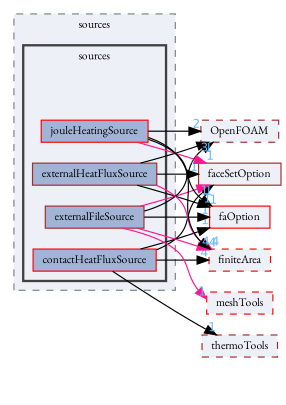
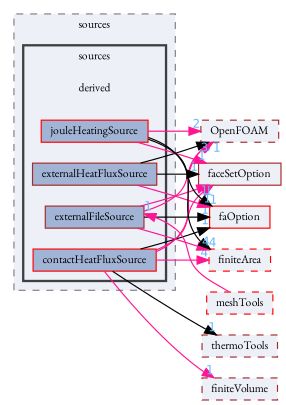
  digraph {
    compound=true
    fontname="EB Garamond"
    rankdir=LR
    node [color=brown fontname="EB Garamond" fontsize=10 shape=box fillcolor="#edf0f7" style=filled]
    edge [color=black fontcolor=steelblue1 fontname="EB Garamond" fontsize=10 headlabel=1 labeldistance=1.5 labelfontname=Helvetica labelfontsize=10]
+   n1 [height=0.2 label=derived shape=plaintext width=0.4 fillcolor="" style=""]
    n2 [color=red fillcolor="#a2b4d6" height=0.2 label=contactHeatFluxSource width=0.4]
    n3 [fillcolor="#a2b4d6" height=0.2 label=externalFileSource width=0.4]
    n4 [fillcolor="#a2b4d6" height=0.2 label=externalHeatFluxSource width=0.4]
    n5 [color=red fillcolor="#a2b4d6" height=0.2 label=jouleHeatingSource width=0.4]
    n6 [height=0.2 label=faceSetOption width=0.4]
    n7 [color=red height=0.2 label=faOption width=0.4]
+   n8 [height=0.2 label=finiteVolume style="filled,dashed" width=0.4]
    n9 [color=red height=0.2 label=finiteArea style="filled,dashed" width=0.4]
    n10 [height=0.2 label=OpenFOAM style="filled,dashed" width=0.4]
    n11 [height=0.2 label=thermoTools style="filled,dashed" width=0.4]
    n12 [color=red height=0.2 label=meshTools style="filled,dashed" width=0.4]
    subgraph cluster_1 {
      bgcolor="#edf0f7"
      fontsize=10
      label=sources
      pencolor=grey50
      style="filled,dashed"
      subgraph cluster_2 {
        bgcolor="#edf0f7"
        fontsize=10
        label=sources
        pencolor=grey25
        style="filled,bold"
+       n1
        n2
        n3
        n4
        n5
      }
    }
-   n2 -> n6
+   n2 -> n6 [color=deeppink]
    n2 -> n7
-   n2 -> n9 [headlabel=4]
+   n2 -> n8 [color=deeppink]
+   n2 -> n9 [color=deeppink headlabel=4]
+   n2 -> n10 [color=deeppink headlabel=3]
    n2 -> n11
    n3 -> n6 [color=deeppink]
    n3 -> n7
    n3 -> n9 [color=deeppink headlabel=4]
-   n3 -> n10
-   n3 -> n12 [color=deeppink]
+   n3 -> n10 [color=deeppink]
+   n12 -> n3 [color=deeppink]
    n4 -> n6
-   n4 -> n7
-   n4 -> n9 [color=deeppink headlabel=4]
+   n4 -> n7 [color=deeppink]
    n4 -> n10 [headlabel=3]
    n5 -> n6 [color=deeppink]
    n5 -> n7
    n5 -> n9 [headlabel=4]
-   n5 -> n10 [headlabel=2]
+   n5 -> n10 [color=deeppink headlabel=2]
  }
